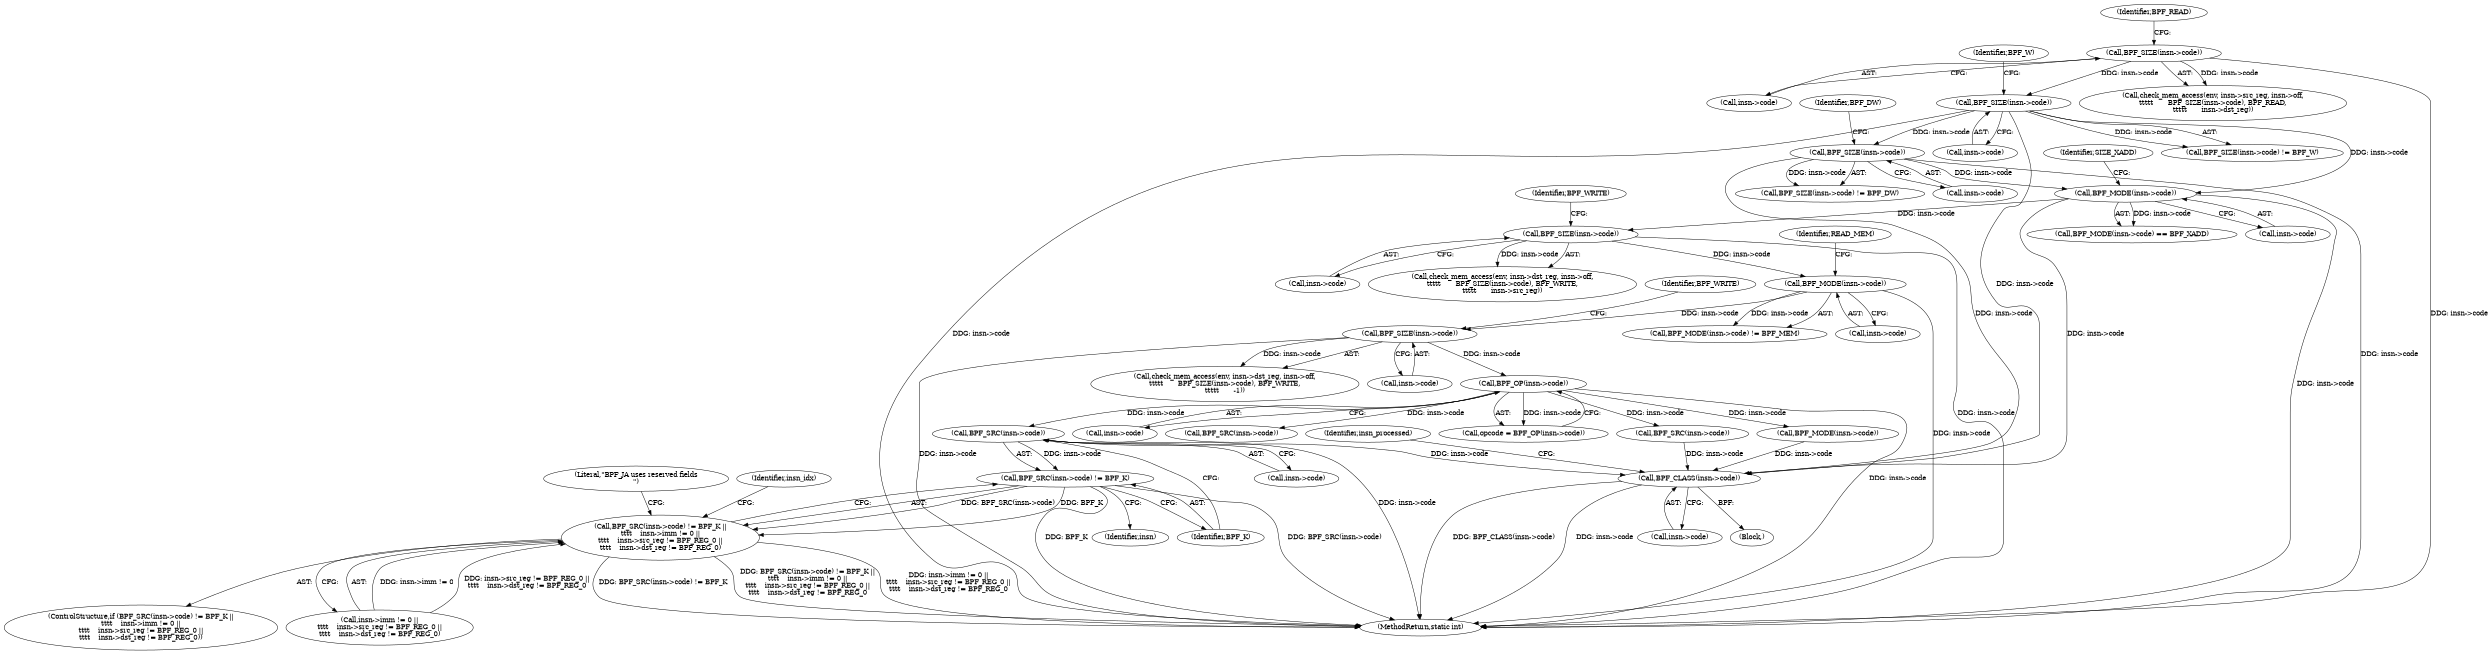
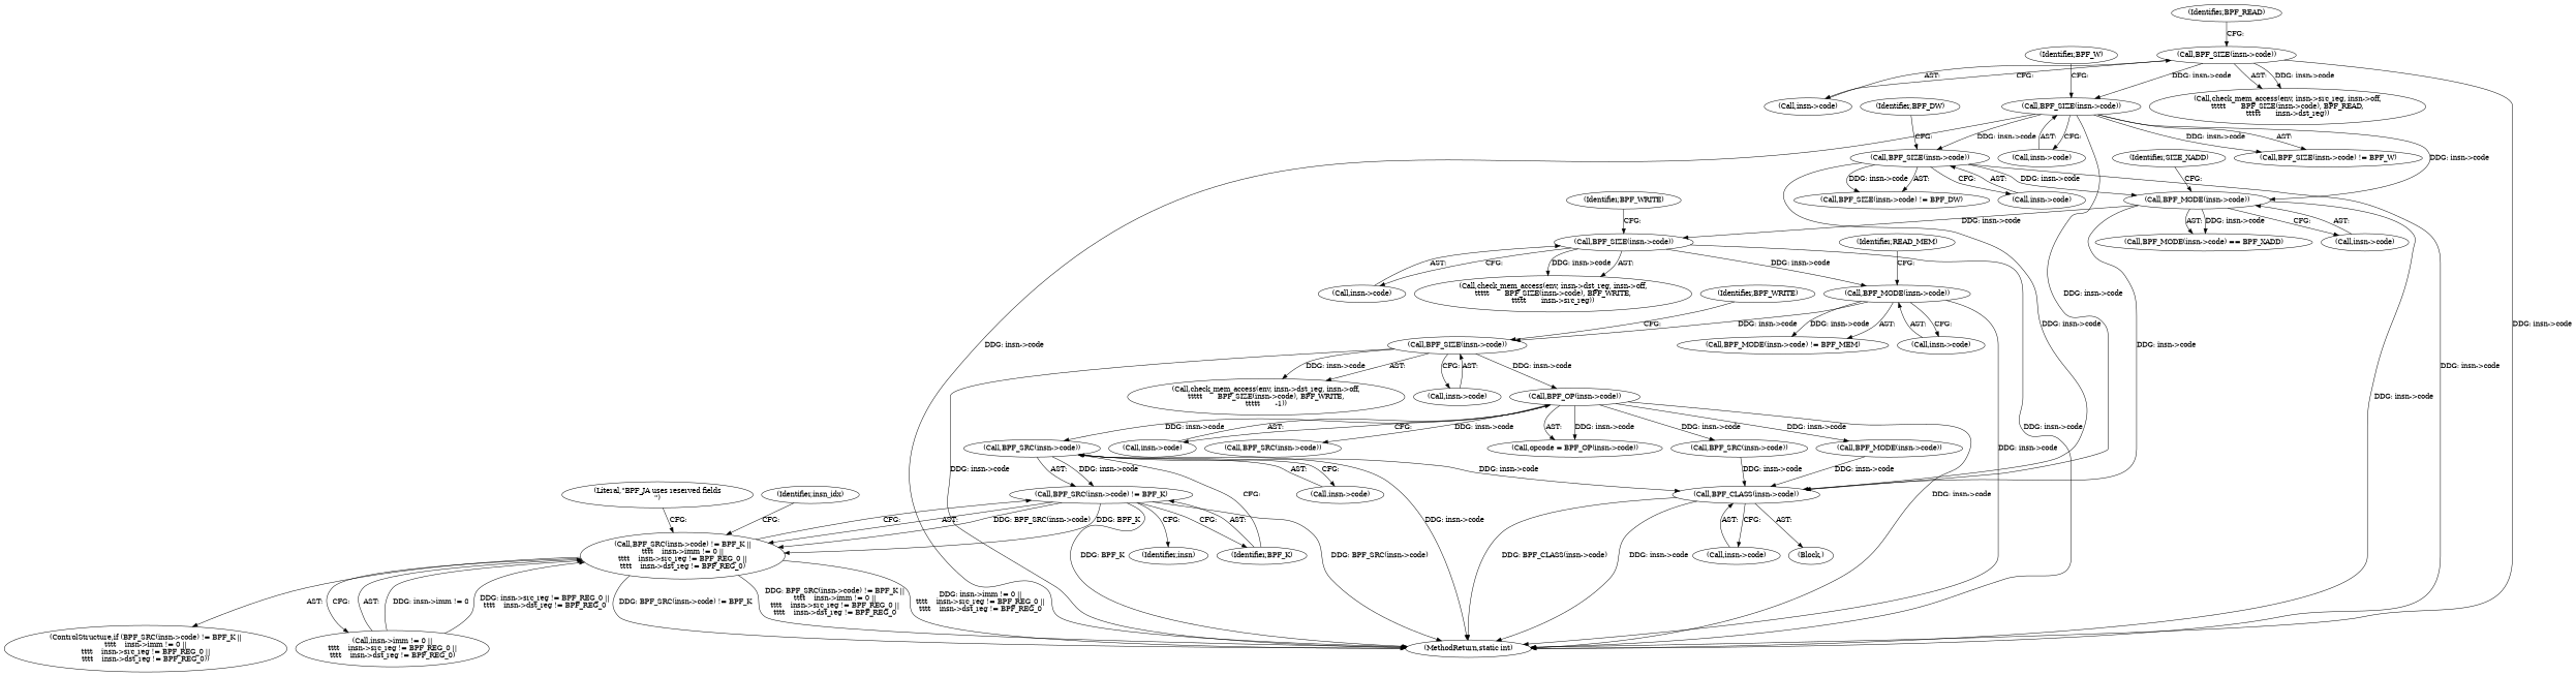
  digraph {
    n1 [label="(Call,BPF_SRC(insn->code))"]
    n2 [label="(Call,BPF_CLASS(insn->code))"]
    n3 [label="(Call,BPF_SRC(insn->code) != BPF_K)"]
    n4 [label="(MethodReturn,static int)"]
    n5 [label="(Call,insn->code)"]
    n6 [label="(Block,)"]
    n7 [label="(Call,insn->code)"]
    n8 [label="(Call,BPF_SRC(insn->code) != BPF_K ||\n\t\t\t\t    insn->imm != 0 ||\n\t\t\t\t    insn->src_reg != BPF_REG_0 ||\n\t\t\t\t    insn->dst_reg != BPF_REG_0)"]
    n9 [label="(Identifier,BPF_K)"]
    n10 [label="(Identifier,insn)"]
    n11 [label="(Call,BPF_OP(insn->code))"]
    n12 [label="(Call,BPF_MODE(insn->code))"]
    n13 [label="(Call,insn->code)"]
    n14 [label="(Call,BPF_SRC(insn->code))"]
    n15 [label="(Call,BPF_SRC(insn->code))"]
    n16 [label="(Call,opcode = BPF_OP(insn->code))"]
    n17 [label="(Call,BPF_SIZE(insn->code))"]
    n18 [label="(Call,insn->code)"]
    n19 [label="(Call,check_mem_access(env, insn->dst_reg, insn->off,\n\t\t\t\t\t       BPF_SIZE(insn->code), BPF_WRITE,\n\t\t\t\t\t       -1))"]
    n20 [label="(Call,BPF_MODE(insn->code))"]
    n21 [label="(Call,BPF_MODE(insn->code) != BPF_MEM)"]
    n22 [label="(Call,insn->code)"]
    n23 [label="(Call,BPF_SIZE(insn->code))"]
    n24 [label="(Call,insn->code)"]
    n25 [label="(Call,check_mem_access(env, insn->dst_reg, insn->off,\n\t\t\t\t\t       BPF_SIZE(insn->code), BPF_WRITE,\n\t\t\t\t\t       insn->src_reg))"]
    n26 [label="(Call,BPF_MODE(insn->code))"]
    n27 [label="(Call,insn->code)"]
    n28 [label="(Call,BPF_MODE(insn->code) == BPF_XADD)"]
    n29 [label="(Call,BPF_SIZE(insn->code))"]
    n30 [label="(Call,BPF_SIZE(insn->code))"]
    n31 [label="(Call,insn->code)"]
    n32 [label="(Call,BPF_SIZE(insn->code) != BPF_W)"]
    n33 [label="(Call,BPF_SIZE(insn->code) != BPF_DW)"]
    n34 [label="(Call,insn->code)"]
    n35 [label="(Call,BPF_SIZE(insn->code))"]
    n36 [label="(Call,insn->code)"]
    n37 [label="(Call,check_mem_access(env, insn->src_reg, insn->off,\n\t\t\t\t\t       BPF_SIZE(insn->code), BPF_READ,\n\t\t\t\t\t       insn->dst_reg))"]
    n38 [label="(Call,insn->imm != 0 ||\n\t\t\t\t    insn->src_reg != BPF_REG_0 ||\n\t\t\t\t    insn->dst_reg != BPF_REG_0)"]
    n39 [label="(ControlStructure,if (BPF_SRC(insn->code) != BPF_K ||\n\t\t\t\t    insn->imm != 0 ||\n\t\t\t\t    insn->src_reg != BPF_REG_0 ||\n\t\t\t\t    insn->dst_reg != BPF_REG_0))"]
    n40 [label="(Identifier,BPF_DW)"]
    n41 [label="(Identifier,BPF_WRITE)"]
    n42 [label="(Literal,\"BPF_JA uses reserved fields\n\")"]
    n43 [label="(Identifier,BPF_WRITE)"]
    n44 [label="(Identifier,BPF_W)"]
    n45 [label="(Identifier,BPF_READ)"]
-   n46 [label="(Identifier,insn_processed)"]
    n47 [label="(Identifier,READ_MEM)"]
    n48 [label="(Identifier,SIZE_XADD)"]
    n49 [label="(Identifier,insn_idx)"]
    n1 -> n2 [label="DDG: insn->code"]
    n1 -> n3 [label="AST: "]
    n1 -> n3 [label="DDG: insn->code"]
    n1 -> n4 [label="DDG: insn->code"]
    n1 -> n5 [label="CFG: "]
    n2 -> n4 [label="DDG: insn->code"]
    n2 -> n4 [label="DDG: BPF_CLASS(insn->code)"]
-   n2 -> n6 [label="BPF: "]
+   n2 -> n6 [label="AST: "]
    n2 -> n7 [label="CFG: "]
    n3 -> n4 [label="DDG: BPF_K"]
    n3 -> n4 [label="DDG: BPF_SRC(insn->code)"]
    n3 -> n8 [label="AST: "]
    n3 -> n8 [label="DDG: BPF_SRC(insn->code)"]
    n3 -> n8 [label="DDG: BPF_K"]
    n3 -> n9 [label="CFG: "]
    n3 -> n10 [label="CFG: "]
    n5 -> n1 [label="AST: "]
    n7 -> n2 [label="AST: "]
    n8 -> n3 [label="CFG: "]
    n8 -> n4 [label="DDG: BPF_SRC(insn->code) != BPF_K ||\n\t\t\t\t    insn->imm != 0 ||\n\t\t\t\t    insn->src_reg != BPF_REG_0 ||\n\t\t\t\t    insn->dst_reg != BPF_REG_0"]
    n8 -> n4 [label="DDG: insn->imm != 0 ||\n\t\t\t\t    insn->src_reg != BPF_REG_0 ||\n\t\t\t\t    insn->dst_reg != BPF_REG_0"]
    n8 -> n4 [label="DDG: BPF_SRC(insn->code) != BPF_K"]
    n8 -> n38 [label="CFG: "]
    n8 -> n39 [label="AST: "]
    n9 -> n1 [label="CFG: "]
    n9 -> n3 [label="AST: "]
    n11 -> n1 [label="DDG: insn->code"]
    n11 -> n4 [label="DDG: insn->code"]
    n11 -> n12 [label="DDG: insn->code"]
    n11 -> n13 [label="CFG: "]
    n11 -> n14 [label="DDG: insn->code"]
    n11 -> n15 [label="DDG: insn->code"]
    n11 -> n16 [label="AST: "]
    n11 -> n16 [label="DDG: insn->code"]
    n12 -> n2 [label="DDG: insn->code"]
    n13 -> n11 [label="AST: "]
    n14 -> n2 [label="DDG: insn->code"]
-   n16 -> n11 [label="CFG: "]
    n17 -> n4 [label="DDG: insn->code"]
    n17 -> n11 [label="DDG: insn->code"]
    n17 -> n18 [label="CFG: "]
    n17 -> n19 [label="AST: "]
    n17 -> n19 [label="DDG: insn->code"]
    n18 -> n17 [label="AST: "]
    n20 -> n4 [label="DDG: insn->code"]
    n20 -> n17 [label="DDG: insn->code"]
    n20 -> n21 [label="AST: "]
    n20 -> n21 [label="DDG: insn->code"]
    n20 -> n22 [label="CFG: "]
    n22 -> n20 [label="AST: "]
    n23 -> n4 [label="DDG: insn->code"]
    n23 -> n20 [label="DDG: insn->code"]
    n23 -> n24 [label="CFG: "]
    n23 -> n25 [label="AST: "]
    n23 -> n25 [label="DDG: insn->code"]
    n24 -> n23 [label="AST: "]
    n26 -> n2 [label="DDG: insn->code"]
    n26 -> n4 [label="DDG: insn->code"]
    n26 -> n23 [label="DDG: insn->code"]
    n26 -> n27 [label="CFG: "]
    n26 -> n28 [label="AST: "]
    n26 -> n28 [label="DDG: insn->code"]
    n27 -> n26 [label="AST: "]
    n29 -> n2 [label="DDG: insn->code"]
    n29 -> n4 [label="DDG: insn->code"]
    n29 -> n26 [label="DDG: insn->code"]
    n29 -> n30 [label="DDG: insn->code"]
    n29 -> n31 [label="CFG: "]
    n29 -> n32 [label="AST: "]
    n29 -> n32 [label="DDG: insn->code"]
    n30 -> n2 [label="DDG: insn->code"]
    n30 -> n4 [label="DDG: insn->code"]
    n30 -> n26 [label="DDG: insn->code"]
    n30 -> n33 [label="AST: "]
    n30 -> n33 [label="DDG: insn->code"]
    n30 -> n34 [label="CFG: "]
    n31 -> n29 [label="AST: "]
    n34 -> n30 [label="AST: "]
    n35 -> n4 [label="DDG: insn->code"]
    n35 -> n29 [label="DDG: insn->code"]
    n35 -> n36 [label="CFG: "]
    n35 -> n37 [label="AST: "]
    n35 -> n37 [label="DDG: insn->code"]
    n36 -> n35 [label="AST: "]
    n38 -> n8 [label="AST: "]
    n38 -> n8 [label="DDG: insn->imm != 0"]
    n38 -> n8 [label="DDG: insn->src_reg != BPF_REG_0 ||\n\t\t\t\t    insn->dst_reg != BPF_REG_0"]
    n40 -> n30 [label="CFG: "]
    n41 -> n17 [label="CFG: "]
    n42 -> n8 [label="CFG: "]
    n43 -> n23 [label="CFG: "]
    n44 -> n29 [label="CFG: "]
    n45 -> n35 [label="CFG: "]
-   n46 -> n2 [label="CFG: "]
    n47 -> n20 [label="CFG: "]
    n48 -> n26 [label="CFG: "]
    n49 -> n8 [label="CFG: "]
  }
